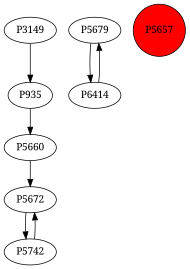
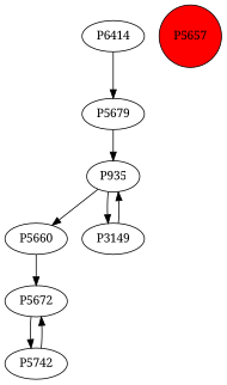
  digraph {
    fontname="Noto Serif"
    node [fontname="Noto Serif"]
    edge [fontname="Noto Serif"]
    P935
    P5660
    P3149
    P5672
    P5742
    n6 [label=P5679]
    P6414
    P5657 [fillcolor=red shape=circle style=filled]
    P935 -> P5660
+   P935 -> P3149
    P5660 -> P5672
    P3149 -> P935
    P5672 -> P5742
    P5742 -> P5672
-   n6 -> P6414
+   n6 -> P935
    P6414 -> n6
  }
